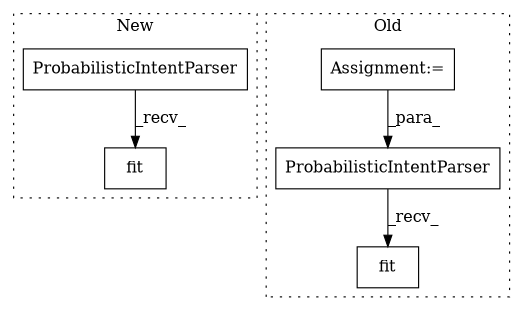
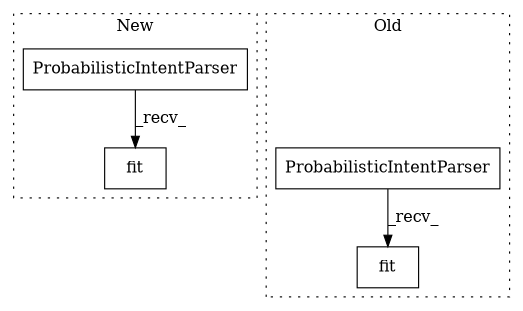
  digraph {
    node [a=32 l="26,1" shape=box]
    n1 [label=ProbabilisticIntentParser s="23518,23557"]
    n2 [l="4,1" label=fit s="23559,23570"]
    n3 [l="4,1" label=fit s="22117,22128"]
    n4 [label=ProbabilisticIntentParser s="22064,22096"]
-   n5 [a=7 l=1 label="Assignment:=" s=22014]
    subgraph cluster_1 {
      label=New
      style=dotted
      n1
      n2
    }
    subgraph cluster_2 {
      label=Old
      style=dotted
      n3
      n4
-     n5
    }
    n1 -> n2 [label=_recv_]
    n4 -> n3 [label=_recv_]
-   n5 -> n4 [label=_para_]
  }
